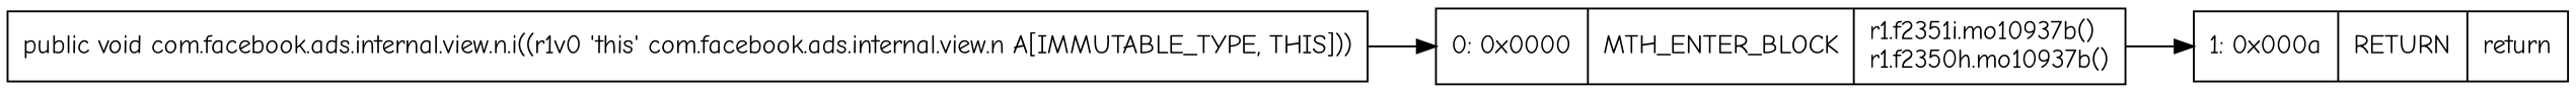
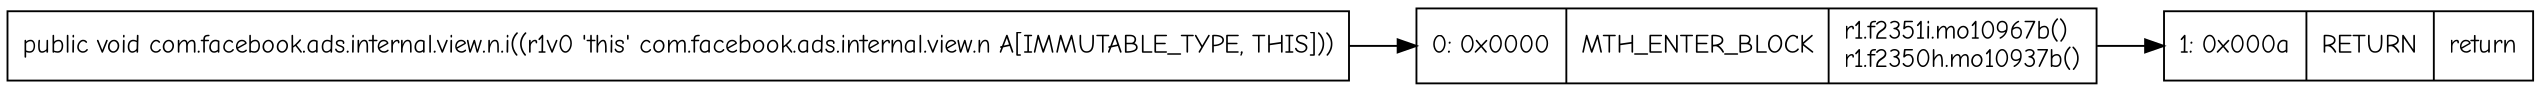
  digraph {
    rankdir=LR
    fontname="Comic Neue"
    node [shape=record fontname="Comic Neue"]
    edge [fontname="Comic Neue"]
-   n1 [label="{0\:\ 0x0000|MTH_ENTER_BLOCK\l|r1.f2351i.mo10937b()\lr1.f2350h.mo10937b()\l}"]
+   n1 [label="{0\:\ 0x0000|MTH_ENTER_BLOCK\l|r1.f2351i.mo10967b()\lr1.f2350h.mo10937b()\l}"]
    n2 [label="{1\:\ 0x000a|RETURN\l|return\l}"]
    n3 [label="{public void com.facebook.ads.internal.view.n.i((r1v0 'this' com.facebook.ads.internal.view.n A[IMMUTABLE_TYPE, THIS])) }"]
    n1 -> n2
    n3 -> n1
  }
